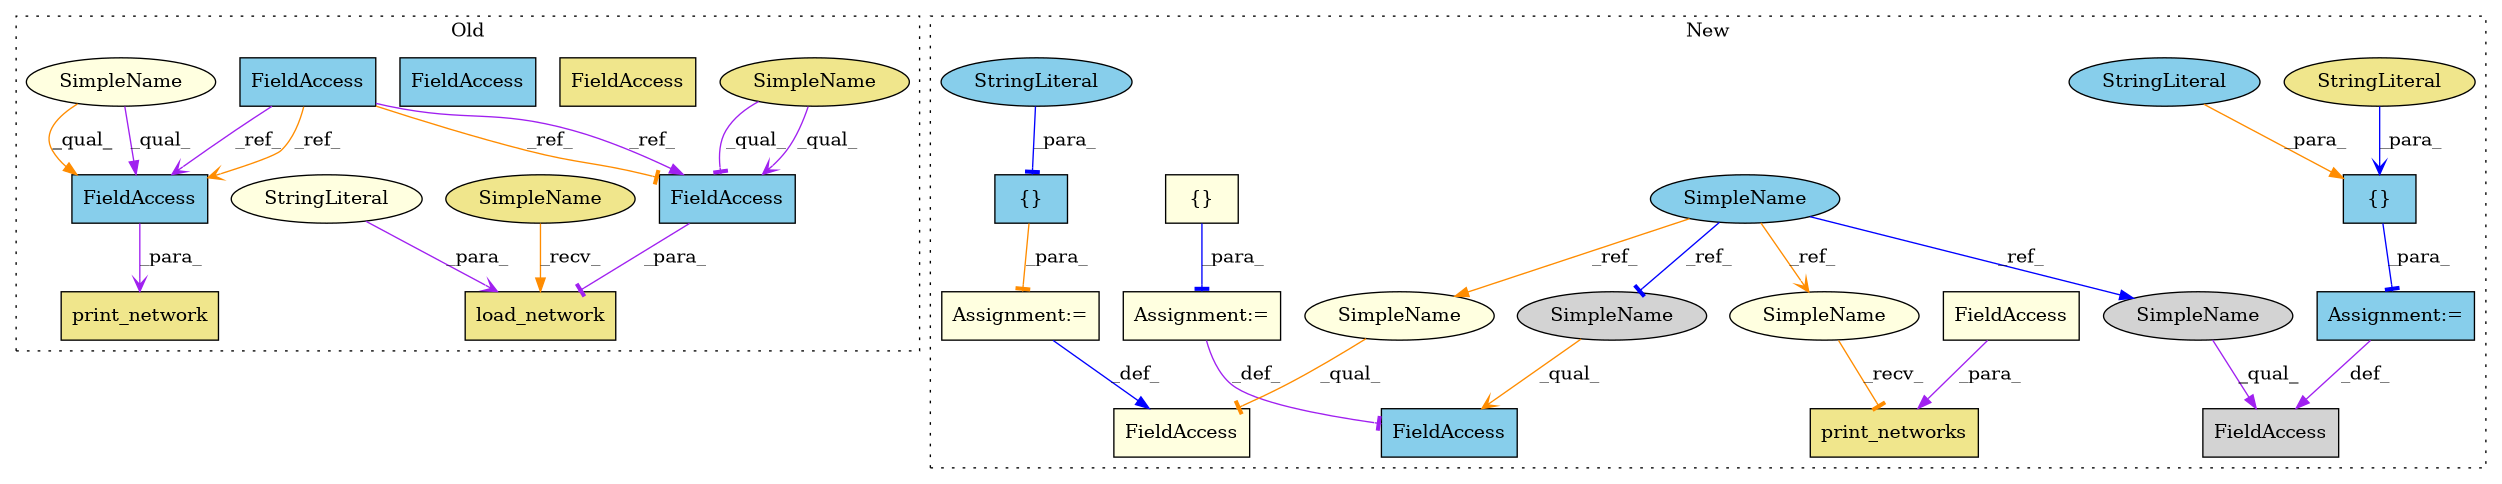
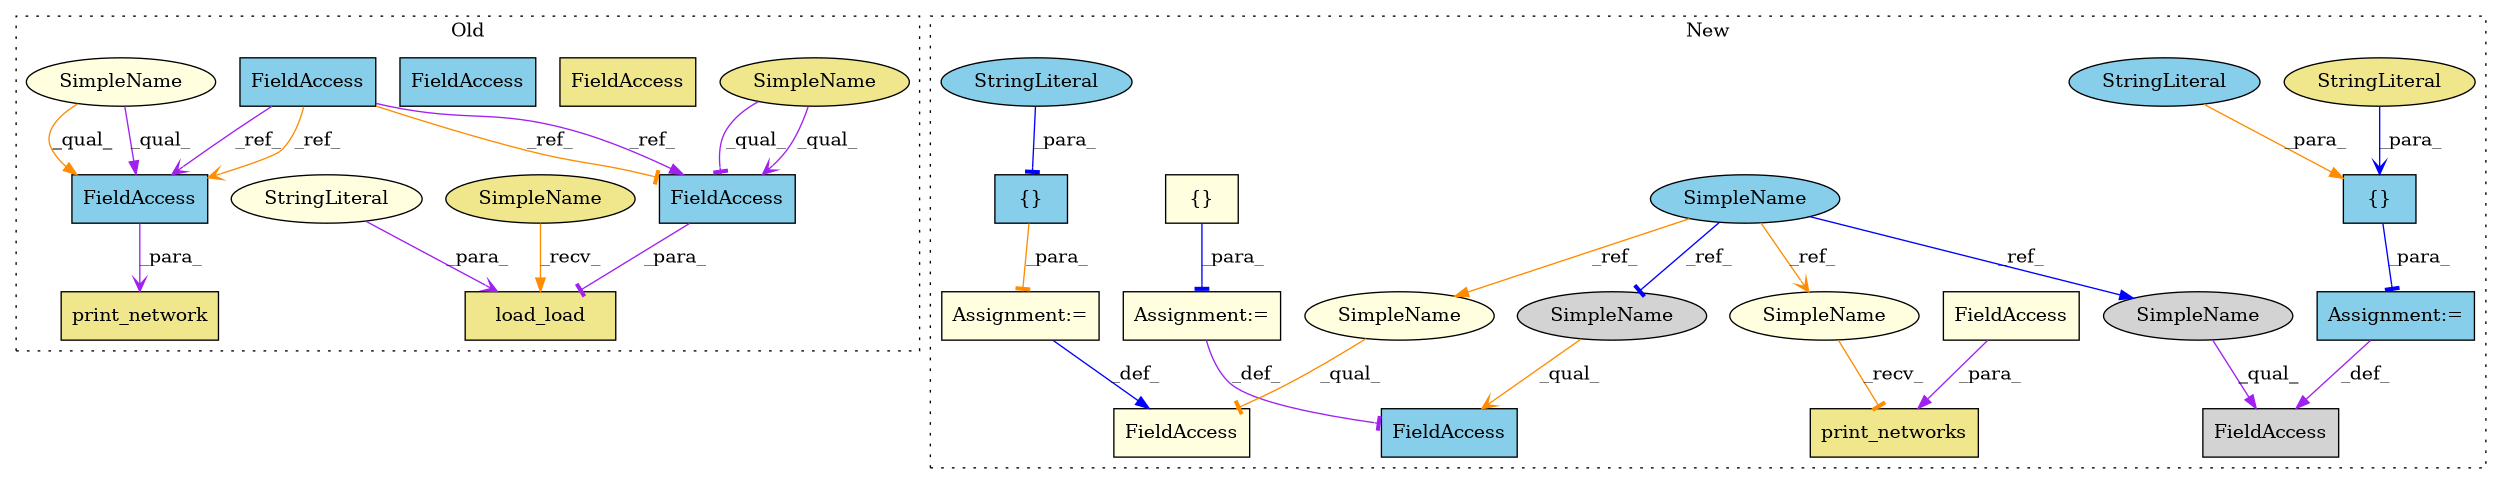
  digraph {
    node [a=22 l=4 s=3379 shape=box style=filled fillcolor=skyblue]
    edge [color=purple arrowhead=tee]
    n1 [a=32 l="14,1" label=print_network s="4609,4632" fillcolor=khaki]
    n2 [l=9 label=FieldAccess s=3024]
-   n3 [a=32 l="13,1" label=load_network s="3366,3408" fillcolor=khaki]
+   n3 [a=32 l="13,1" label=load_load s="3366,3408" fillcolor=khaki]
    n4 [a=45 l=3 label=StringLiteral s=3389 shape=ellipse fillcolor=lightyellow]
    n5 [l=9 label=FieldAccess fillcolor=khaki]
    n6 [l=9 label=FieldAccess s=4623]
    n7 [l=9 label=FieldAccess]
    n8 [l=9 label=FieldAccess s=4623]
    n9 [a=42 label=SimpleName shape=ellipse fillcolor=khaki]
    n10 [a=42 label=SimpleName s=4623 shape=ellipse fillcolor=lightyellow]
    n11 [a=42 label=SimpleName s=3361 shape=ellipse fillcolor=khaki]
    n12 [a=32 l="15,1" label=print_networks s="4390,4416" fillcolor=khaki]
    n13 [l=11 label=FieldAccess s=4405 fillcolor=lightyellow]
    n14 [a=42 label=SimpleName s=297 shape=ellipse]
    n15 [l=15 label=FieldAccess s=601 fillcolor=lightgrey]
    n16 [a=4 l="1,1" label="{}" s="629,662"]
    n17 [a=45 l=6 label=StringLiteral s=638 shape=ellipse fillcolor=khaki]
    n18 [a=45 l=8 label=StringLiteral s=645 shape=ellipse]
    n19 [l=17 label=FieldAccess s=669 fillcolor=lightyellow]
    n20 [a=4 l="1,1" label="{}" s="699,726"]
    n21 [a=45 l=8 label=StringLiteral s=718 shape=ellipse]
    n22 [l=16 label=FieldAccess s=759]
    n23 [a=4 l="1,1" label="{}" s="788,796" fillcolor=lightyellow]
    n24 [a=7 l=1 label="Assignment:=" s=686 fillcolor=lightyellow]
    n25 [a=7 l=1 label="Assignment:=" s=616]
    n26 [a=7 l=1 label="Assignment:=" s=775 fillcolor=lightyellow]
    n27 [a=42 label=SimpleName s=4385 shape=ellipse fillcolor=lightyellow]
    n28 [a=42 label=SimpleName s=759 shape=ellipse fillcolor=lightgrey]
    n29 [a=42 label=SimpleName s=601 shape=ellipse fillcolor=lightgrey]
    n30 [a=42 label=SimpleName s=669 shape=ellipse fillcolor=lightyellow]
    subgraph cluster_1 {
      label=Old
      style=dotted
      n1
      n2
      n3
      n4
      n5
      n6
      n7
      n8
      n9
      n10
      n11
    }
    subgraph cluster_2 {
      label=New
      style=dotted
      n12
      n13
      n14
      n15
      n16
      n17
      n18
      n19
      n20
      n21
      n22
      n23
      n24
      n25
      n26
      n27
      n28
      n29
      n30
    }
    n2 -> n7 [label=_ref_ color=darkorange]
    n2 -> n7 [label=_ref_ arrowhead=normal]
    n2 -> n8 [label=_ref_ arrowhead=vee]
    n2 -> n8 [label=_ref_ color=darkorange arrowhead=vee]
    n4 -> n3 [label=_para_ arrowhead=vee]
    n7 -> n3 [label=_para_]
    n8 -> n1 [label=_para_ arrowhead=vee]
    n9 -> n7 [label=_qual_]
    n9 -> n7 [label=_qual_ arrowhead=vee]
    n10 -> n8 [label=_qual_ color=darkorange arrowhead=normal]
    n10 -> n8 [label=_qual_ arrowhead=normal]
    n11 -> n3 [label=_recv_ color=darkorange arrowhead=normal]
    n13 -> n12 [label=_para_ arrowhead=normal]
    n14 -> n27 [label=_ref_ color=darkorange arrowhead=vee]
    n14 -> n28 [label=_ref_ color=blue]
    n14 -> n29 [label=_ref_ color=blue arrowhead=normal]
    n14 -> n30 [label=_ref_ color=darkorange arrowhead=normal]
    n16 -> n25 [label=_para_ color=blue]
    n17 -> n16 [label=_para_ color=blue arrowhead=vee]
    n18 -> n16 [label=_para_ color=darkorange arrowhead=normal]
    n20 -> n24 [label=_para_ color=darkorange]
    n21 -> n20 [label=_para_ color=blue]
    n23 -> n26 [label=_para_ color=blue]
    n24 -> n19 [label=_def_ color=blue arrowhead=normal]
    n25 -> n15 [label=_def_ arrowhead=normal]
    n26 -> n22 [label=_def_]
    n27 -> n12 [label=_recv_ color=darkorange]
    n28 -> n22 [label=_qual_ color=darkorange arrowhead=vee]
    n29 -> n15 [label=_qual_ arrowhead=normal]
    n30 -> n19 [label=_qual_ color=darkorange]
  }
